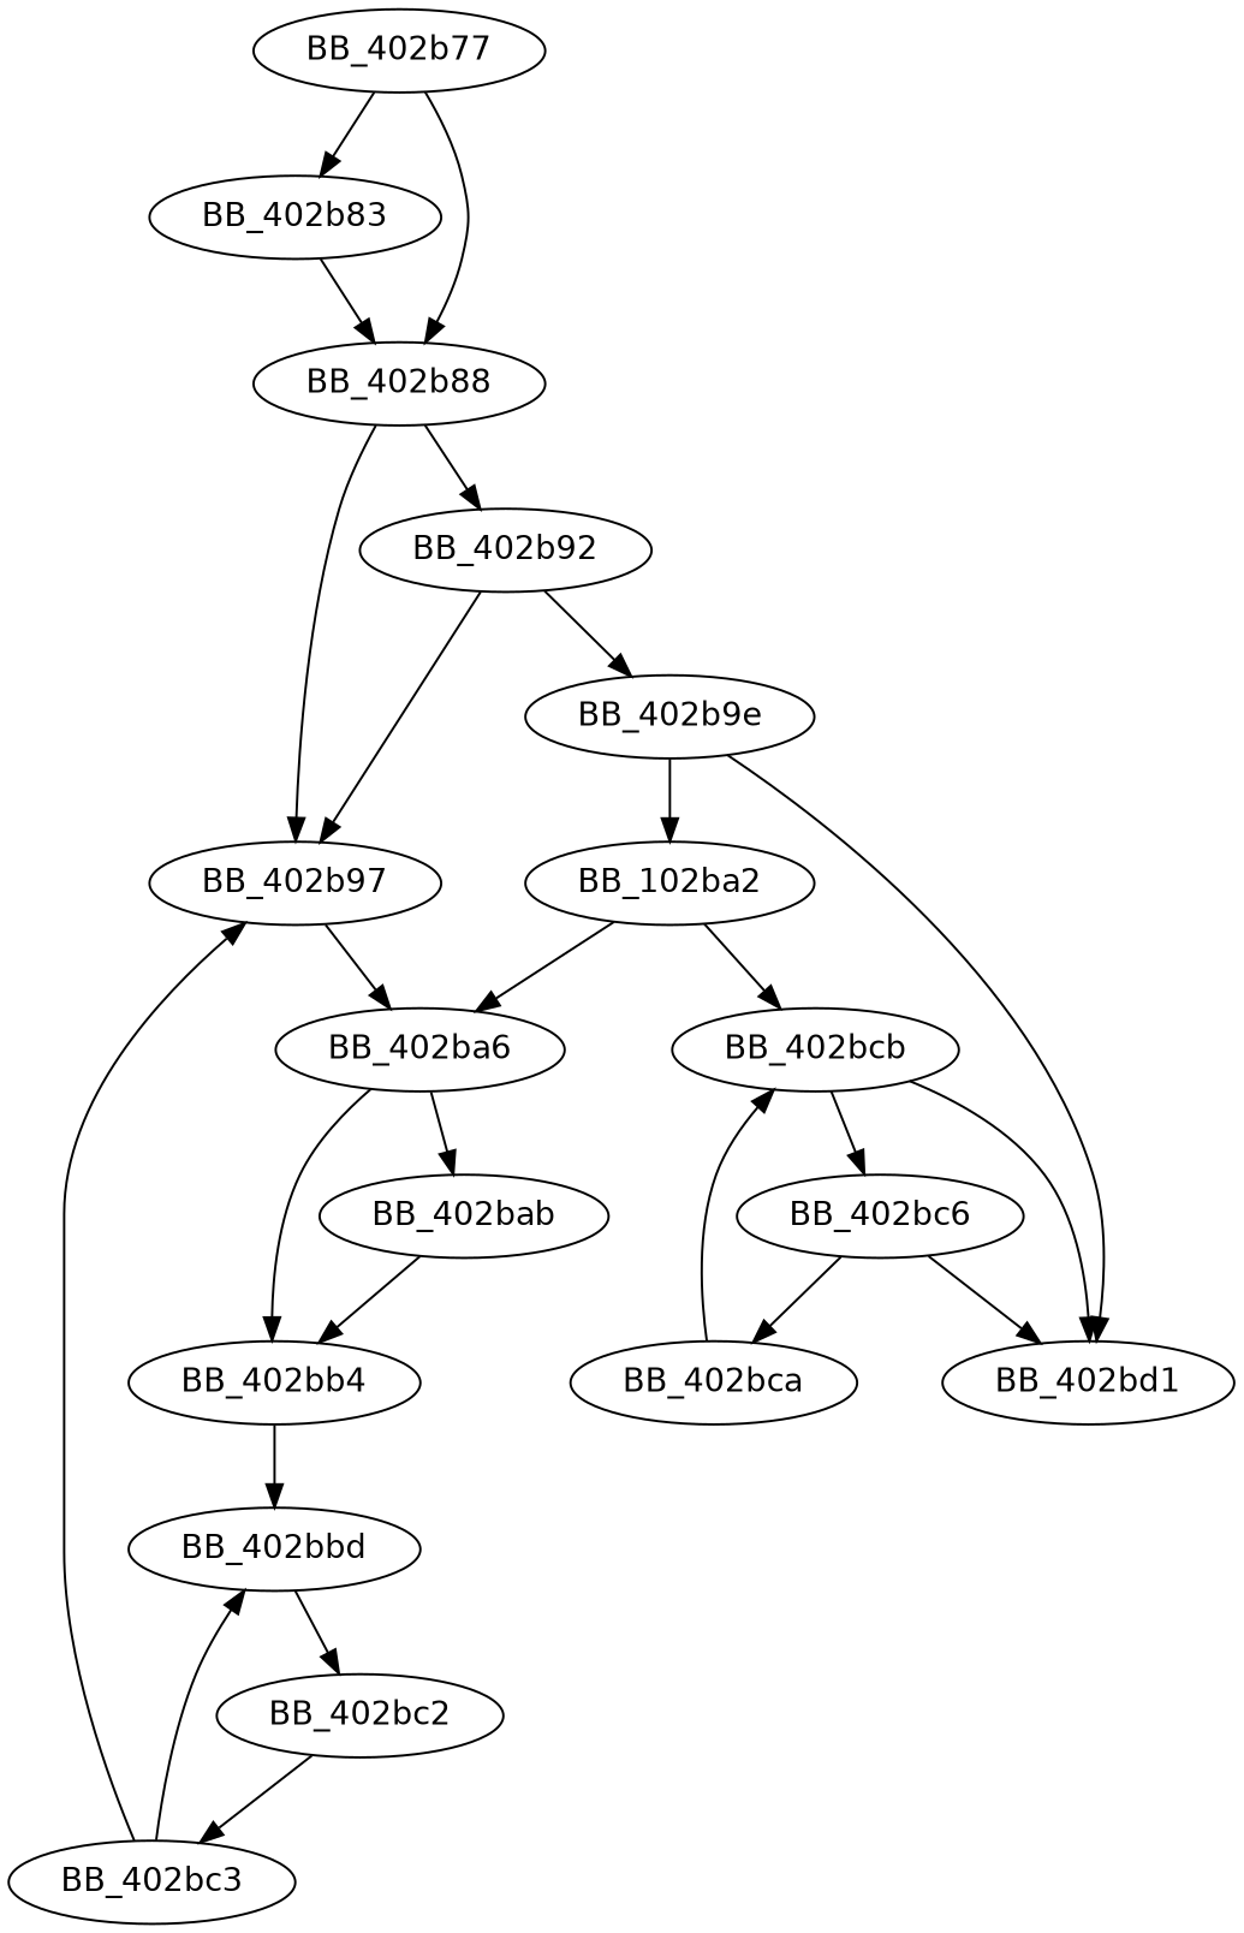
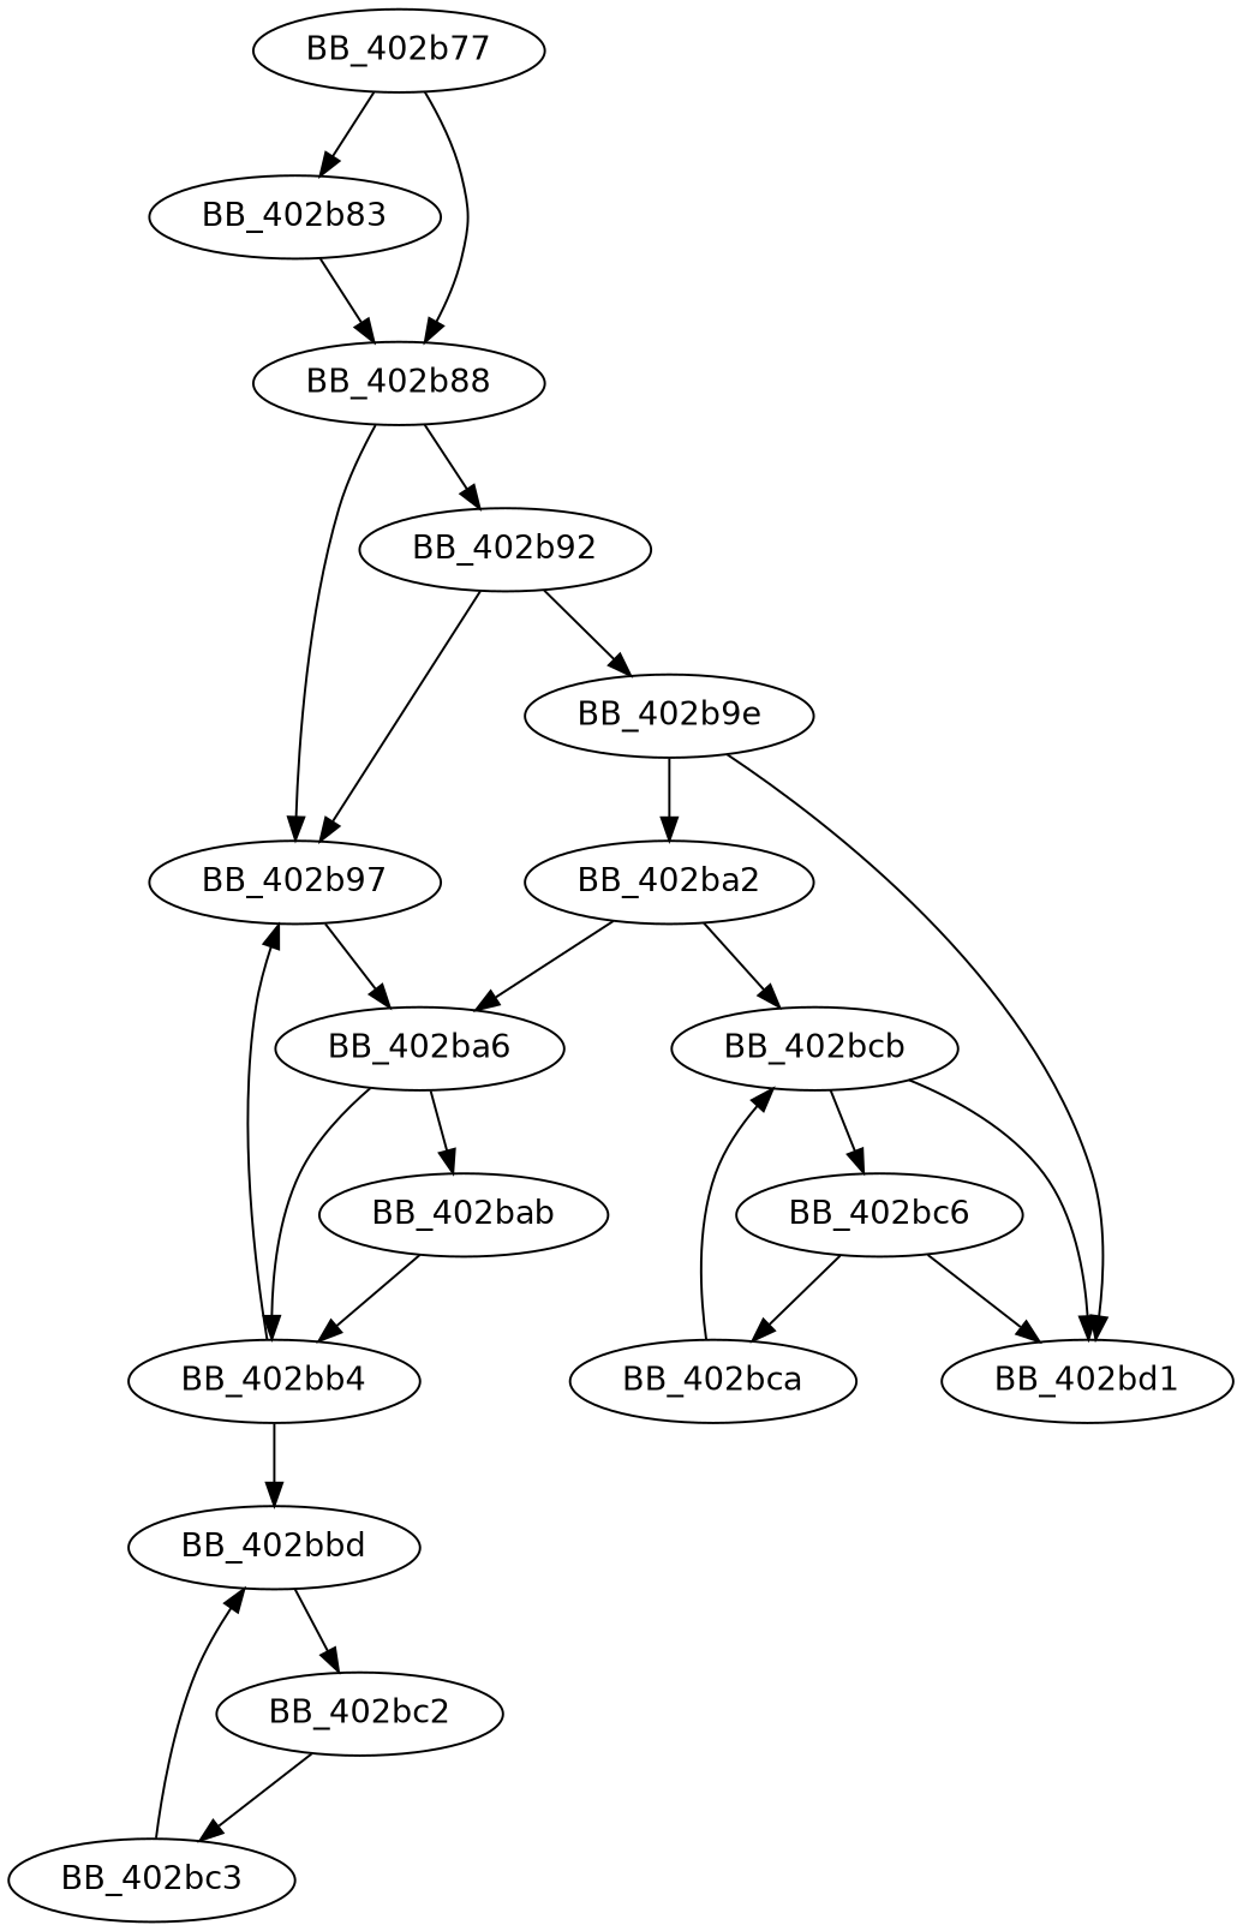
  digraph {
    fontname="DejaVu Sans"
    node [fontname="DejaVu Sans"]
    edge [fontname="DejaVu Sans"]
    BB_402b77
    BB_402b83
    BB_402b88
    BB_402b92
    BB_402b97
    BB_402b9e
    BB_402ba6
-   BB_402ba2 [label=BB_102ba2]
+   BB_402ba2
    BB_402bd1
    BB_402bab
    BB_402bb4
    BB_402bcb
    BB_402bbd
    BB_402bc6
    BB_402bca
    BB_402bc2
    BB_402bc3
    BB_402b77 -> BB_402b83
    BB_402b77 -> BB_402b88
    BB_402b83 -> BB_402b88
    BB_402b88 -> BB_402b92
    BB_402b88 -> BB_402b97
    BB_402b92 -> BB_402b97
    BB_402b92 -> BB_402b9e
    BB_402b97 -> BB_402ba6
    BB_402b9e -> BB_402ba2
    BB_402b9e -> BB_402bd1
    BB_402ba6 -> BB_402bab
    BB_402ba6 -> BB_402bb4
    BB_402ba2 -> BB_402ba6
    BB_402ba2 -> BB_402bcb
    BB_402bab -> BB_402bb4
    BB_402bb4 -> BB_402bbd
    BB_402bcb -> BB_402bd1
    BB_402bcb -> BB_402bc6
    BB_402bbd -> BB_402bc2
    BB_402bc6 -> BB_402bd1
    BB_402bc6 -> BB_402bca
    BB_402bca -> BB_402bcb
    BB_402bc2 -> BB_402bc3
-   BB_402bc3 -> BB_402b97
+   BB_402bb4 -> BB_402b97
    BB_402bc3 -> BB_402bbd
  }
